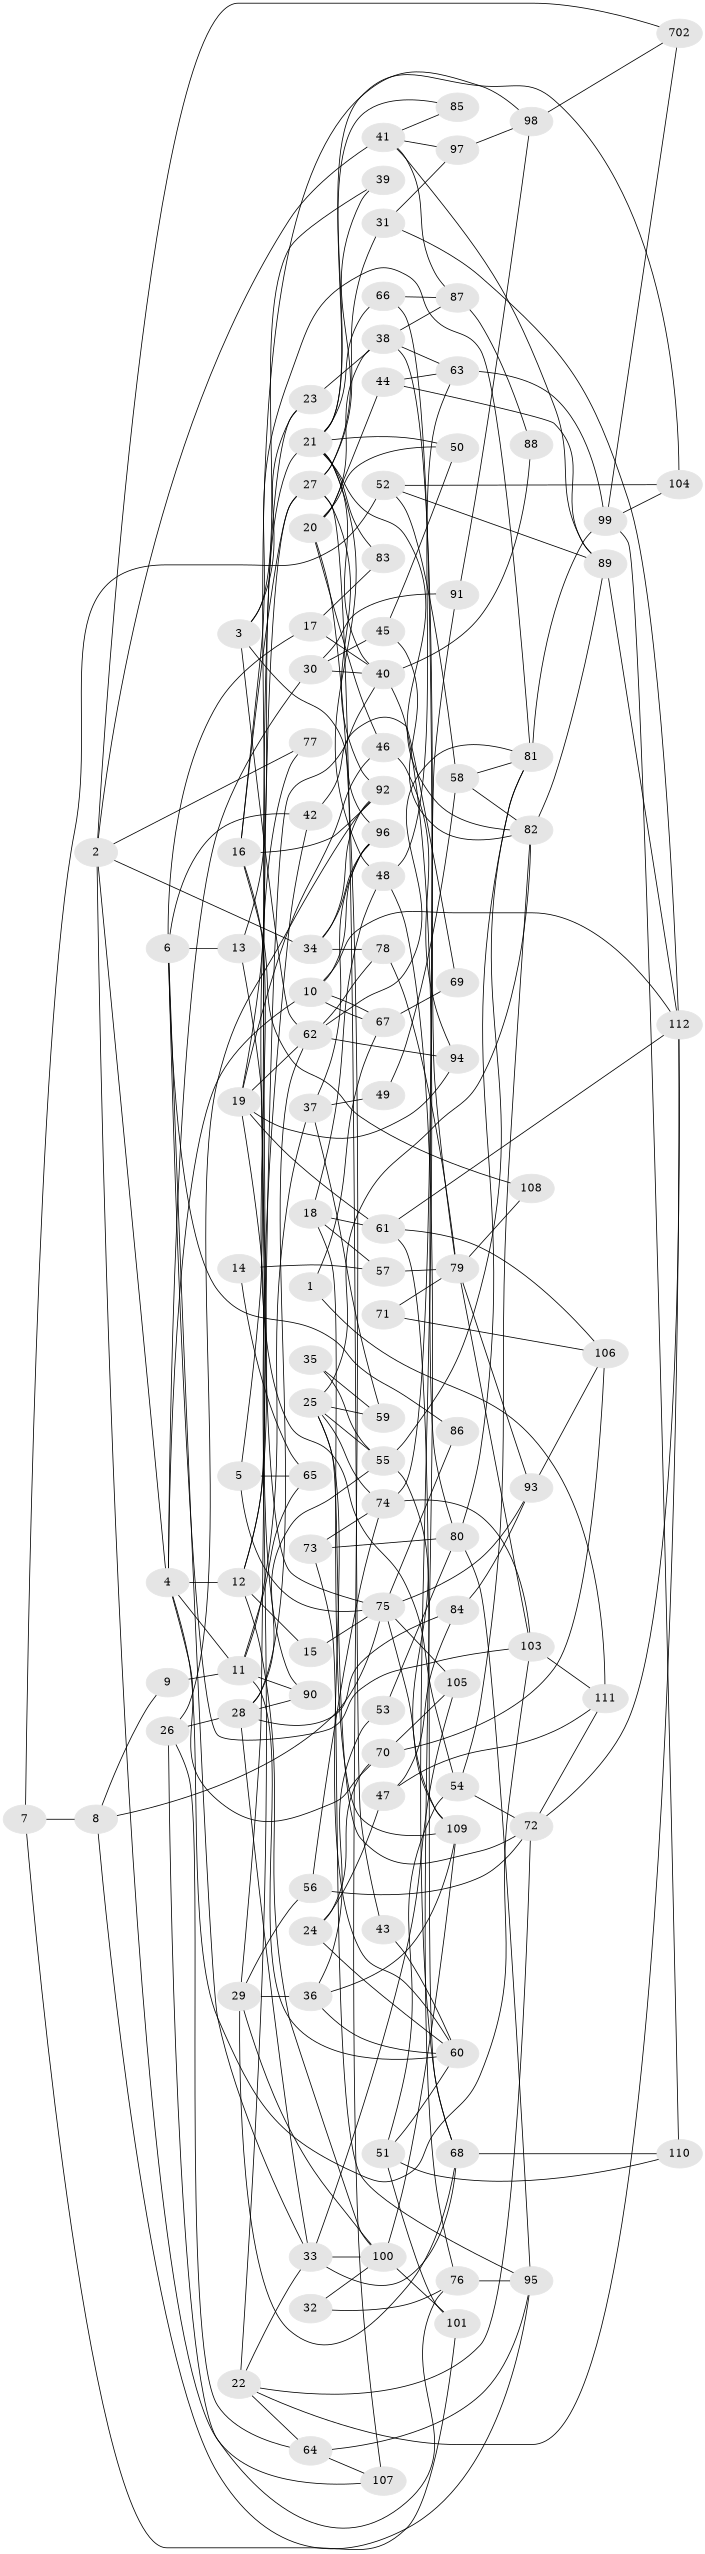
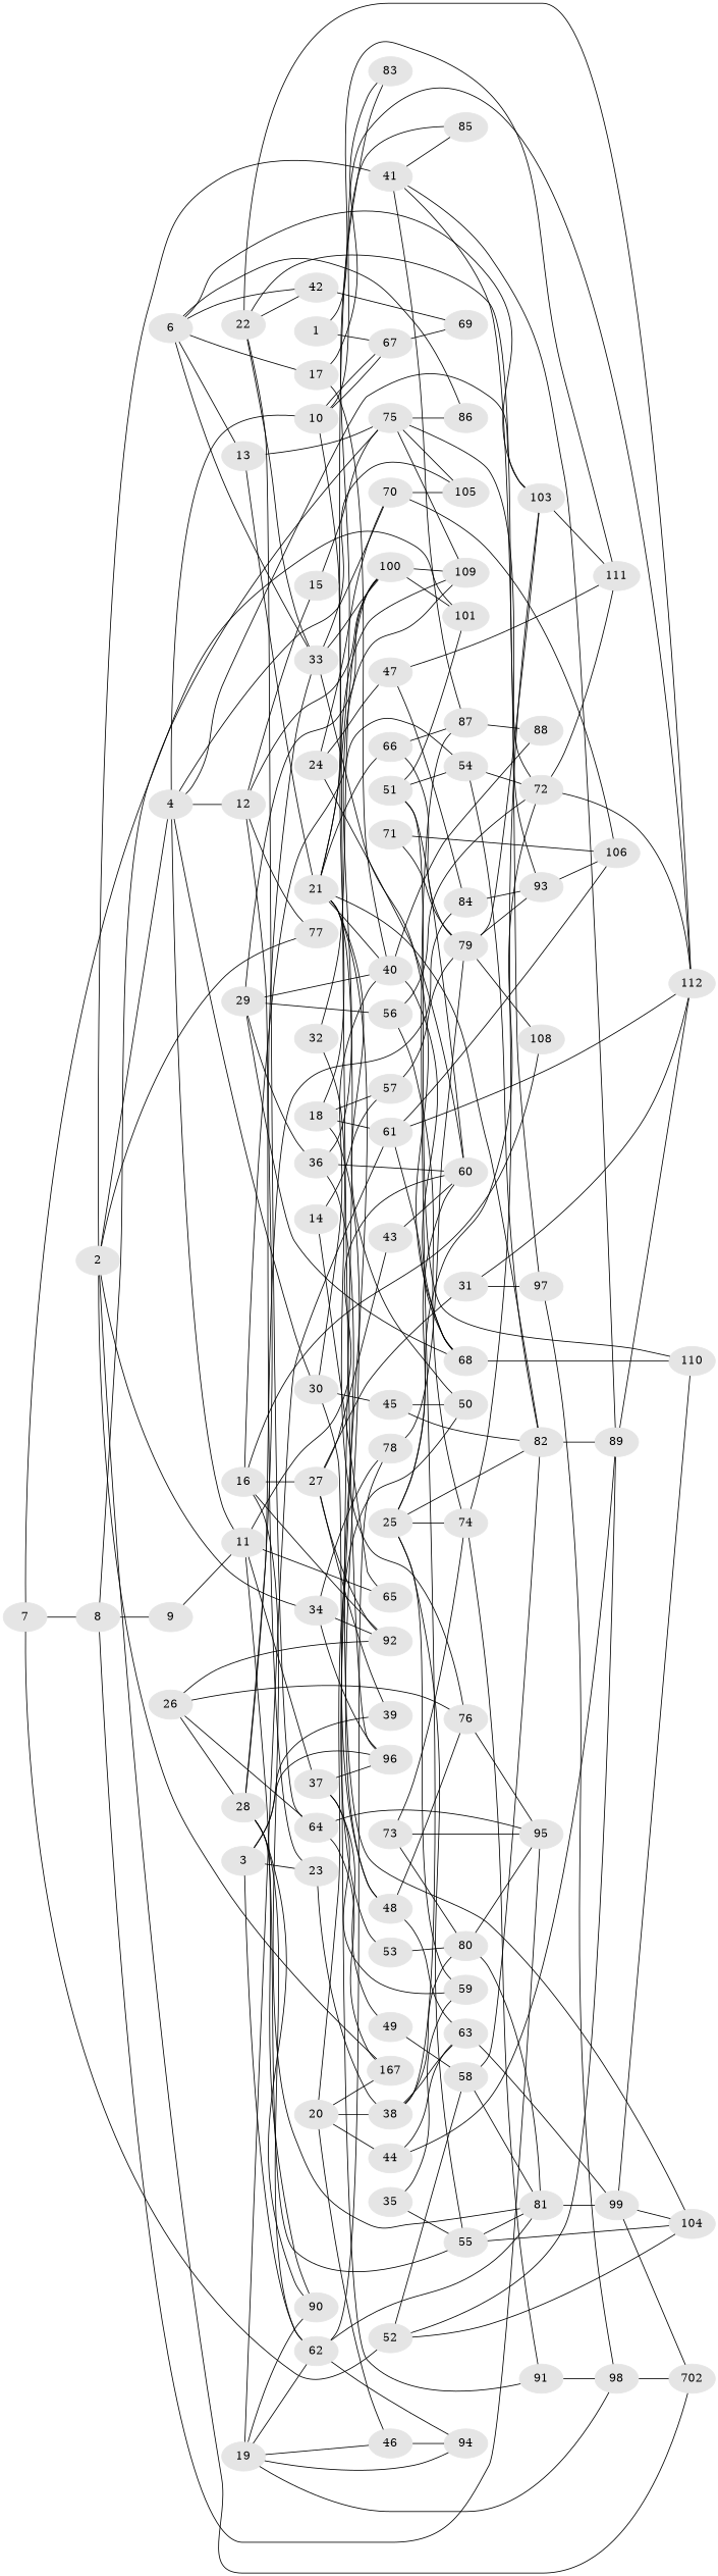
  graph {
    rankdir=LR
    node [color=gray90 style=filled]
    1
    67
    111
    69
    2
    4
    34
    41
    77
    n10 [label=702]
-   107
+   107 [label=167]
    10
    11
    12
    30
    70
    103
    96
    92
    78
    85
    97
    87
    89
    3
    23
    39
    62
    38
    81
    94
    112
    65
    37
    60
    90
    15
    100
    40
    45
    91
    105
    106
-   5
    27
    75
    31
    43
    86
    109
    93
    6
    13
    17
    33
    42
    21
    83
    68
    7
    8
    52
    101
    9
    95
    104
    58
    59
    49
    48
    50
    66
    82
    14
    57
    79
    16
    54
    108
    72
    99
    88
    18
    61
    76
    63
    19
    46
    98
    20
    44
    80
    22
    64
    24
    47
    84
    25
    55
    74
    26
    28
    29
    36
    56
    53
    110
    32
    35
    51
    71
    73
    1 -- 67
    1 -- 111
    67 -- 69
    2 -- 4
    2 -- 34
    2 -- 41
    2 -- 77
    2 -- n10
    2 -- 107
    4 -- 10
    4 -- 11
    4 -- 12
    4 -- 30
    4 -- 70
    4 -- 103
    34 -- 96
    34 -- 92
    34 -- 78
    41 -- 85
    41 -- 97
    41 -- 87
    41 -- 89
    10 -- 67
    10 -- 67
    10 -- 96
    10 -- 112
    11 -- 65
    11 -- 37
    11 -- 60
    11 -- 90
    12 -- 77
    12 -- 23
    12 -- 15
    12 -- 100
    30 -- 40
    30 -- 45
    30 -- 91
    70 -- 105
    70 -- 106
    103 -- 111
    78 -- 79
    97 -- 98
    87 -- 88
    89 -- 112
    3 -- 96
    3 -- 23
    3 -- 39
    3 -- 62
    23 -- 38
    62 -- 78
    62 -- 81
    62 -- 94
    38 -- 87
    38 -- 63
    38 -- 80
    81 -- 99
    37 -- 96
    37 -- 59
    37 -- 49
    15 -- 75
    100 -- 109
    100 -- 101
    40 -- 68
    40 -- 88
    45 -- 50
    45 -- 82
    91 -- 98
-   5 -- 65
-   5 -- 27
-   5 -- 75
    27 -- 92
    27 -- 39
    27 -- 31
    27 -- 43
    75 -- 105
    75 -- 86
    75 -- 109
    75 -- 93
    31 -- 97
    31 -- 112
    43 -- 60
    93 -- 106
    6 -- 103
    6 -- 86
    6 -- 13
    6 -- 17
    6 -- 33
    6 -- 42
    13 -- 75
    13 -- 21
    17 -- 40
    17 -- 83
    33 -- 100
    33 -- 105
    33 -- 68
    42 -- 69
    21 -- 85
    21 -- 40
    21 -- 83
    21 -- 104
    21 -- 48
    21 -- 50
    21 -- 66
    21 -- 82
    68 -- 110
    7 -- 8
    7 -- 52
    7 -- 101
    8 -- 75
    8 -- 9
    8 -- 95
    52 -- 89
    52 -- 104
    52 -- 58
    9 -- 11
    58 -- 81
    58 -- 82
    49 -- 58
    48 -- 76
    48 -- 63
    66 -- 87
    66 -- 79
    82 -- 89
    14 -- 65
    14 -- 57
    57 -- 79
    79 -- 103
    79 -- 93
    79 -- 108
    16 -- 92
    16 -- 81
    16 -- 27
    16 -- 54
    16 -- 108
    54 -- 82
    54 -- 72
    72 -- 111
    72 -- 112
    99 -- n10
    99 -- 104
    99 -- 110
    18 -- 109
    18 -- 48
    18 -- 57
    18 -- 61
    61 -- 112
    61 -- 106
    61 -- 68
    76 -- 95
    63 -- 99
    19 -- 62
    19 -- 94
    19 -- 90
    19 -- 61
    19 -- 46
    19 -- 98
    46 -- 94
    98 -- n10
    20 -- 107
    20 -- 38
    20 -- 50
    20 -- 46
    20 -- 44
    44 -- 89
    44 -- 63
    80 -- 81
    80 -- 95
    22 -- 112
    22 -- 33
    22 -- 42
    22 -- 72
    22 -- 64
    64 -- 107
    64 -- 95
    24 -- 70
    24 -- 60
    24 -- 47
    47 -- 111
    47 -- 84
    84 -- 93
    25 -- 60
    25 -- 59
    25 -- 82
    25 -- 72
    25 -- 55
    25 -- 74
    55 -- 81
-   55 -- 109
+   55 -- 104
    74 -- 103
    74 -- 91
    26 -- 92
    26 -- 76
    26 -- 64
    26 -- 28
    28 -- 62
    28 -- 90
    28 -- 33
    28 -- 84
    28 -- 55
    29 -- 100
    29 -- 40
    29 -- 68
    29 -- 36
    29 -- 56
    36 -- 60
    36 -- 109
    36 -- 53
    56 -- 72
    56 -- 74
    53 -- 80
    32 -- 100
    32 -- 76
    35 -- 59
    35 -- 55
    51 -- 60
    51 -- 101
    51 -- 54
    51 -- 110
    71 -- 106
    71 -- 79
    73 -- 95
    73 -- 80
    73 -- 74
  }
